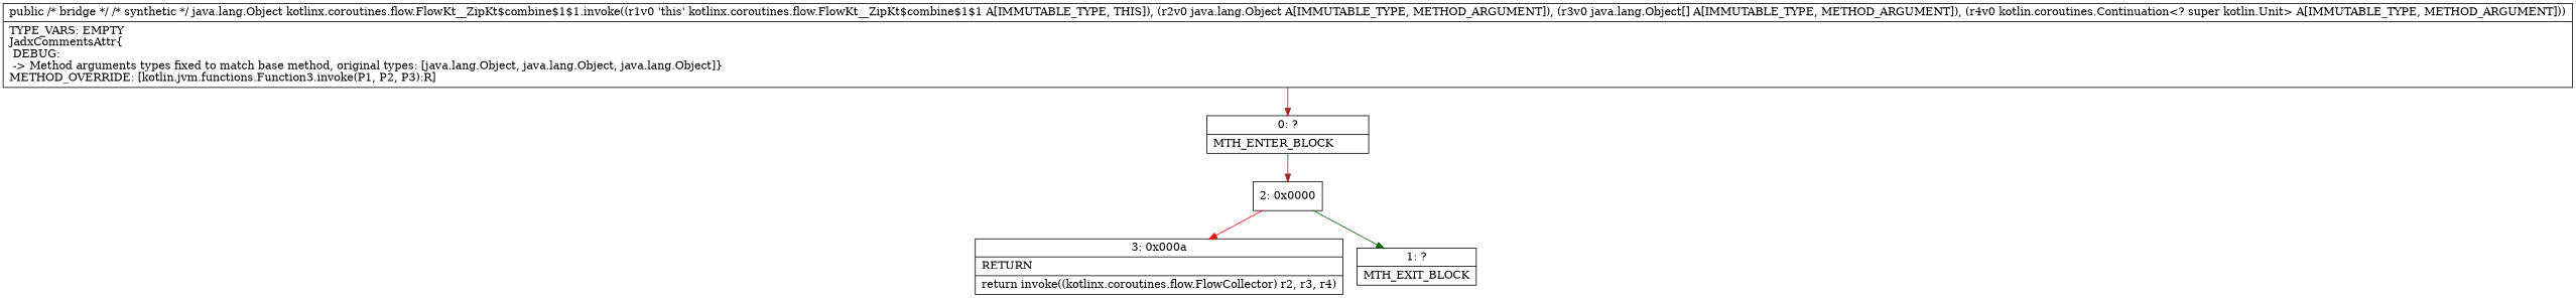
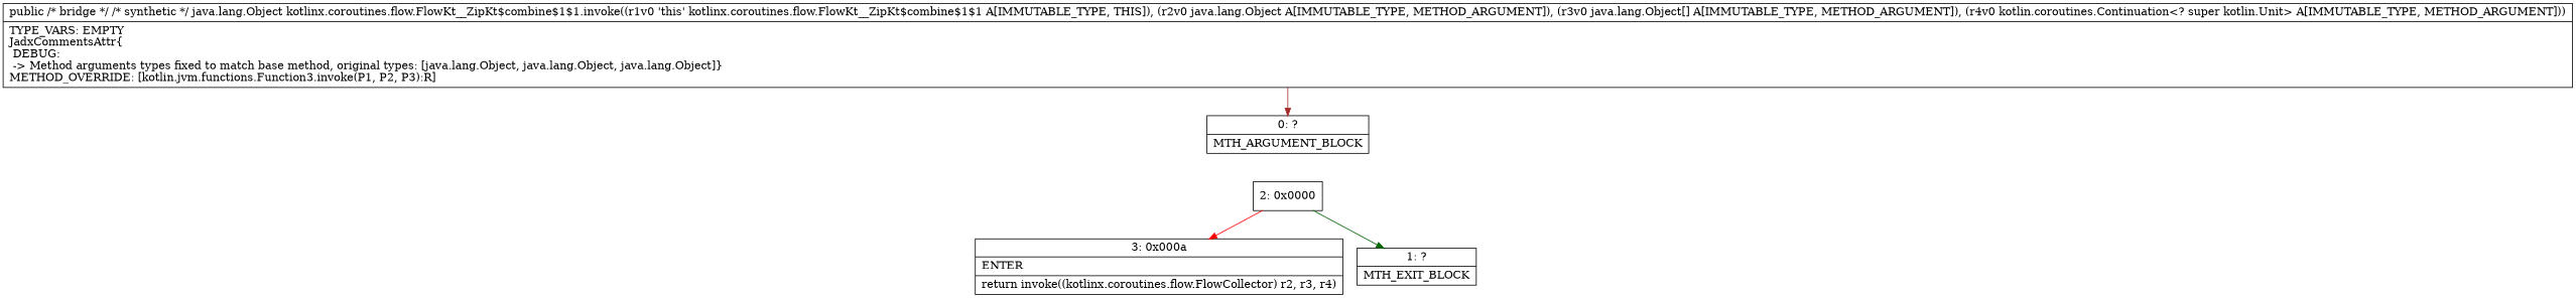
  digraph {
    node [shape=record]
    edge [color=brown]
-   n1 [label="{0\:\ ?|MTH_ENTER_BLOCK\l}"]
+   n1 [label="{0\:\ ?|MTH_ARGUMENT_BLOCK\l}"]
    n2 [label="{2\:\ 0x0000}"]
-   n3 [label="{3\:\ 0x000a|RETURN\l|return invoke((kotlinx.coroutines.flow.FlowCollector) r2, r3, r4)\l}"]
+   n3 [label="{3\:\ 0x000a|ENTER\l|return invoke((kotlinx.coroutines.flow.FlowCollector) r2, r3, r4)\l}"]
    n4 [label="{1\:\ ?|MTH_EXIT_BLOCK\l}"]
    n5 [label="{public \/* bridge *\/ \/* synthetic *\/ java.lang.Object kotlinx.coroutines.flow.FlowKt__ZipKt$combine$1$1.invoke((r1v0 'this' kotlinx.coroutines.flow.FlowKt__ZipKt$combine$1$1 A[IMMUTABLE_TYPE, THIS]), (r2v0 java.lang.Object A[IMMUTABLE_TYPE, METHOD_ARGUMENT]), (r3v0 java.lang.Object[] A[IMMUTABLE_TYPE, METHOD_ARGUMENT]), (r4v0 kotlin.coroutines.Continuation\<? super kotlin.Unit\> A[IMMUTABLE_TYPE, METHOD_ARGUMENT]))  | TYPE_VARS: EMPTY\lJadxCommentsAttr\{\l DEBUG: \l \-\> Method arguments types fixed to match base method, original types: [java.lang.Object, java.lang.Object, java.lang.Object]\}\lMETHOD_OVERRIDE: [kotlin.jvm.functions.Function3.invoke(P1, P2, P3):R]\l}"]
-   n1 -> n2
    n2 -> n3 [color=red]
    n2 -> n4 [color=darkgreen]
    n5 -> n1
  }
